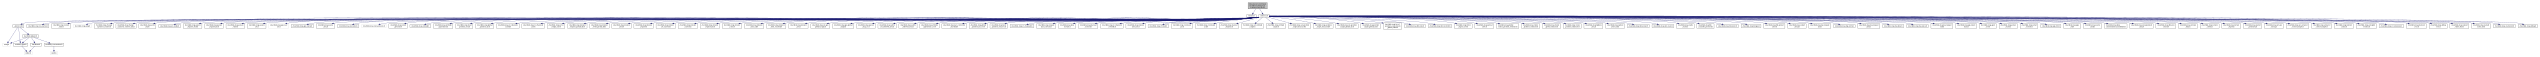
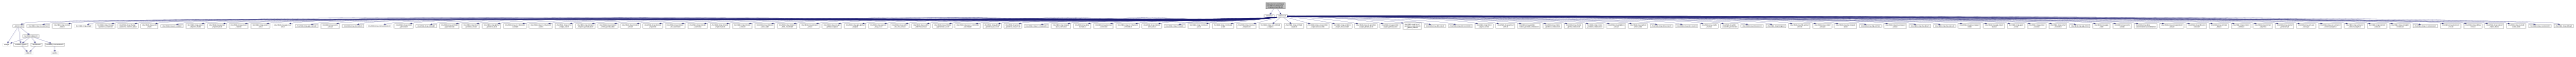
  digraph {
    fontname="Noto Serif"
    node [color=black fillcolor=white fontname="Noto Serif" fontsize=10 shape=record style=filled]
    edge [color=midnightblue fontname="Noto Serif" fontsize=10 labelfontname=Helvetica labelfontsize=10 style=solid]
    n1 [fillcolor=grey75 fontcolor=black height=0.2 label="libraries/GCS_MAVLink\l/include/mavlink/v1.0\l/common/mavlink.h" width=0.4]
    n2 [height=0.2 label="version.h" width=0.4]
    n3 [height=0.2 label="common.h" width=0.4]
    n4 [height=0.2 label="../protocol.h" width=0.4]
    n5 [height=0.2 label="./mavlink_msg_sys_status.h" width=0.4]
    n6 [height=0.2 label="./mavlink_msg_system\l_time.h" width=0.4]
    n7 [color=grey75 height=0.2 label="./mavlink_msg_ping.h" width=0.4]
    n8 [height=0.2 label="./mavlink_msg_change\l_operator_control.h" width=0.4]
    n9 [height=0.2 label="./mavlink_msg_change\l_operator_control_ack.h" width=0.4]
    n10 [height=0.2 label="./mavlink_msg_auth\l_key.h" width=0.4]
    n11 [height=0.2 label="./mavlink_msg_set_mode.h" width=0.4]
    n12 [height=0.2 label="./mavlink_msg_param\l_request_read.h" width=0.4]
    n13 [height=0.2 label="./mavlink_msg_param\l_request_list.h" width=0.4]
    n14 [height=0.2 label="./mavlink_msg_param\l_value.h" width=0.4]
    n15 [height=0.2 label="./mavlink_msg_param\l_set.h" width=0.4]
    n16 [color=grey75 height=0.2 label="./mavlink_msg_gps_raw\l_int.h" width=0.4]
    n17 [height=0.2 label="./mavlink_msg_gps_status.h" width=0.4]
    n18 [height=0.2 label="./mavlink_msg_scaled\l_imu.h" width=0.4]
    n19 [height=0.2 label="./mavlink_msg_raw_imu.h" width=0.4]
    n20 [color=grey75 height=0.2 label="./mavlink_msg_raw_pressure.h" width=0.4]
    n21 [height=0.2 label="./mavlink_msg_scaled\l_pressure.h" width=0.4]
    n22 [height=0.2 label="./mavlink_msg_attitude.h" width=0.4]
    n23 [height=0.2 label="./mavlink_msg_attitude\l_quaternion.h" width=0.4]
    n24 [height=0.2 label="./mavlink_msg_local\l_position_ned.h" width=0.4]
    n25 [height=0.2 label="./mavlink_msg_global\l_position_int.h" width=0.4]
    n26 [height=0.2 label="./mavlink_msg_rc_channels\l_scaled.h" width=0.4]
    n27 [height=0.2 label="./mavlink_msg_rc_channels\l_raw.h" width=0.4]
    n28 [height=0.2 label="./mavlink_msg_servo\l_output_raw.h" width=0.4]
    n29 [height=0.2 label="./mavlink_msg_mission\l_request_partial_list.h" width=0.4]
    n30 [height=0.2 label="./mavlink_msg_mission\l_write_partial_list.h" width=0.4]
    n31 [height=0.2 label="./mavlink_msg_mission\l_item.h" width=0.4]
    n32 [height=0.2 label="./mavlink_msg_mission\l_request.h" width=0.4]
    n33 [height=0.2 label="./mavlink_msg_mission\l_set_current.h" width=0.4]
    n34 [height=0.2 label="./mavlink_msg_mission\l_current.h" width=0.4]
    n35 [height=0.2 label="./mavlink_msg_mission\l_request_list.h" width=0.4]
    n36 [height=0.2 label="./mavlink_msg_mission\l_count.h" width=0.4]
    n37 [height=0.2 label="./mavlink_msg_mission\l_clear_all.h" width=0.4]
    n38 [height=0.2 label="./mavlink_msg_mission\l_item_reached.h" width=0.4]
    n39 [height=0.2 label="./mavlink_msg_mission\l_ack.h" width=0.4]
    n40 [height=0.2 label="./mavlink_msg_set_gps\l_global_origin.h" width=0.4]
    n41 [height=0.2 label="./mavlink_msg_gps_global\l_origin.h" width=0.4]
    n42 [height=0.2 label="./mavlink_msg_param\l_map_rc.h" width=0.4]
-   n43 [height=0.2 label="./mavlink_msg_safety\l_set_allowed_area.h" width=0.4]
+   n43 [height=0.2 label="./mavlink_msg_safety\l_set_ack_area.h" width=0.4]
    n44 [height=0.2 label="./mavlink_msg_safety\l_allowed_area.h" width=0.4]
    n45 [height=0.2 label="./mavlink_msg_attitude\l_quaternion_cov.h" width=0.4]
    n46 [height=0.2 label="./mavlink_msg_nav_controller\l_mavlink.h" width=0.4]
    n47 [height=0.2 label="./mavlink_msg_global\l_position_int_cov.h" width=0.4]
    n48 [height=0.2 label="./mavlink_msg_local\l_position_ned_cov.h" width=0.4]
    n49 [height=0.2 label="./mavlink_msg_rc_channels.h" width=0.4]
    n50 [height=0.2 label="./mavlink_msg_request\l_data_stream.h" width=0.4]
    n51 [height=0.2 label="./mavlink_msg_data\l_stream.h" width=0.4]
    n52 [height=0.2 label="./mavlink_msg_manual\l_control.h" width=0.4]
    n53 [height=0.2 label="./mavlink_msg_rc_channels\l_override.h" width=0.4]
    n54 [height=0.2 label="./mavlink_msg_mission\l_item_int.h" width=0.4]
    n55 [height=0.2 label="./mavlink_msg_vfr_hud.h" width=0.4]
    n56 [height=0.2 label="./mavlink_msg_command\l_int.h" width=0.4]
    n57 [height=0.2 label="./mavlink_msg_command\l_ack.h" width=0.4]
    n58 [height=0.2 label="./mavlink_msg_manual\l_setpoint.h" width=0.4]
    n59 [height=0.2 label="./mavlink_msg_set_attitude\l_target.h" width=0.4]
    n60 [height=0.2 label="./mavlink_msg_attitude\l_target.h" width=0.4]
    n61 [height=0.2 label="./mavlink_msg_set_position\l_target_local_ned.h" width=0.4]
    n62 [height=0.2 label="./mavlink_msg_position\l_target_local_ned.h" width=0.4]
    n63 [height=0.2 label="./mavlink_msg_set_position\l_target_global_int.h" width=0.4]
    n64 [height=0.2 label="./mavlink_msg_position\l_target_global_int.h" width=0.4]
    n65 [height=0.2 label="./mavlink_msg_local\l_position_ned_system\l_global_offset.h" width=0.4]
    n66 [height=0.2 label="./mavlink_msg_hil_state.h" width=0.4]
    n67 [height=0.2 label="./mavlink_msg_hil_controls.h" width=0.4]
    n68 [height=0.2 label="./mavlink_msg_hil_rc\l_inputs_raw.h" width=0.4]
    n69 [height=0.2 label="./mavlink_msg_optical\l_flow.h" width=0.4]
    n70 [height=0.2 label="./mavlink_msg_global\l_vision_position_estimate.h" width=0.4]
    n71 [height=0.2 label="./mavlink_msg_vision\l_position_estimate.h" width=0.4]
    n72 [height=0.2 label="./mavlink_msg_vision\l_speed_estimate.h" width=0.4]
    n73 [height=0.2 label="./mavlink_msg_vicon\l_position_estimate.h" width=0.4]
    n74 [height=0.2 label="./mavlink_msg_highres\l_imu.h" width=0.4]
    n75 [height=0.2 label="./mavlink_msg_optical\l_flow_rad.h" width=0.4]
    n76 [height=0.2 label="./mavlink_msg_hil_sensor.h" width=0.4]
    n77 [height=0.2 label="./mavlink_msg_sim_state.h" width=0.4]
    n78 [height=0.2 label="./mavlink_msg_radio\l_status.h" width=0.4]
    n79 [height=0.2 label="./mavlink_msg_file\l_transfer_protocol.h" width=0.4]
    n80 [height=0.2 label="./mavlink_msg_timesync.h" width=0.4]
    n81 [height=0.2 label="./mavlink_msg_hil_gps.h" width=0.4]
    n82 [height=0.2 label="./mavlink_msg_hil_optical\l_flow.h" width=0.4]
    n83 [height=0.2 label="./mavlink_msg_scaled\l_imu2.h" width=0.4]
    n84 [height=0.2 label="./mavlink_msg_log_request\l_list.h" width=0.4]
    n85 [height=0.2 label="./mavlink_msg_log_entry.h" width=0.4]
    n86 [height=0.2 label="./mavlink_msg_log_request\l_data.h" width=0.4]
    n87 [height=0.2 label="./mavlink_msg_log_data.h" width=0.4]
    n88 [height=0.2 label="./mavlink_msg_log_erase.h" width=0.4]
    n89 [height=0.2 label="./mavlink_msg_log_request\l_end.h" width=0.4]
    n90 [height=0.2 label="./mavlink_msg_gps_inject\l_data.h" width=0.4]
    n91 [height=0.2 label="./mavlink_msg_gps2\l_raw.h" width=0.4]
    n92 [height=0.2 label="./mavlink_msg_power\l_status.h" width=0.4]
    n93 [height=0.2 label="./mavlink_msg_serial\l_control.h" width=0.4]
    n94 [height=0.2 label="./mavlink_msg_gps_rtk.h" width=0.4]
    n95 [height=0.2 label="./mavlink_msg_gps2\l_rtk.h" width=0.4]
    n96 [height=0.2 label="./mavlink_msg_scaled\l_imu3.h" width=0.4]
    n97 [height=0.2 label="./mavlink_msg_data\l_transmission_handshake.h" width=0.4]
    n98 [height=0.2 label="./mavlink_msg_encapsulated\l_data.h" width=0.4]
    n99 [height=0.2 label="./mavlink_msg_distance\l_sensor.h" width=0.4]
    n100 [height=0.2 label="./mavlink_msg_terrain\l_data.h" width=0.4]
    n101 [height=0.2 label="./mavlink_msg_terrain\l_check.h" width=0.4]
    n102 [height=0.2 label="./mavlink_msg_terrain\l_report.h" width=0.4]
    n103 [height=0.2 label="./mavlink_msg_scaled\l_pressure2.h" width=0.4]
    n104 [height=0.2 label="./mavlink_msg_att_pos\l_mocap.h" width=0.4]
    n105 [height=0.2 label="./mavlink_msg_set_actuator\l_control_target.h" width=0.4]
    n106 [height=0.2 label="./mavlink_msg_actuator\l_control_target.h" width=0.4]
    n107 [height=0.2 label="./mavlink_msg_battery\l_status.h" width=0.4]
    n108 [height=0.2 label="./mavlink_msg_autopilot\l_version.h" width=0.4]
    n109 [height=0.2 label="./mavlink_msg_v2_extension.h" width=0.4]
    n110 [height=0.2 label="./mavlink_msg_memory\l_vect.h" width=0.4]
    n111 [height=0.2 label="./mavlink_msg_debug\l_vect.h" width=0.4]
    n112 [height=0.2 label="./mavlink_msg_named\l_value_float.h" width=0.4]
    n113 [height=0.2 label="./mavlink_msg_named\l_value_int.h" width=0.4]
    n114 [height=0.2 label="./mavlink_msg_statustext.h" width=0.4]
    n115 [height=0.2 label="./mavlink_msg_debug.h" width=0.4]
    n116 [color=grey75 height=0.2 label="string.h" width=0.4]
    n117 [height=0.2 label="mavlink_types.h" width=0.4]
    n118 [height=0.2 label="mavlink_helpers.h" width=0.4]
    n119 [color=grey75 height=0.2 label="stdint.h" width=0.4]
    n120 [height=0.2 label="checksum.h" width=0.4]
    n121 [height=0.2 label="mavlink_conversions.h" width=0.4]
    n122 [color=grey75 height=0.2 label="math.h" width=0.4]
    n1 -> n2
    n1 -> n3
    n3 -> n4
    n3 -> n5
    n3 -> n6
    n3 -> n7
    n3 -> n8
    n3 -> n9
    n3 -> n10
    n3 -> n11
    n3 -> n12
    n3 -> n13
    n3 -> n14
    n3 -> n15
    n3 -> n16
    n3 -> n17
    n3 -> n18
    n3 -> n19
    n3 -> n20
    n3 -> n21
    n3 -> n22
    n3 -> n23
    n3 -> n24
    n3 -> n25
    n3 -> n26
    n3 -> n27
    n3 -> n28
    n3 -> n29
    n3 -> n30
    n3 -> n31
    n3 -> n32
    n3 -> n33
    n3 -> n34
    n3 -> n35
    n3 -> n36
    n3 -> n37
    n3 -> n38
    n3 -> n39
    n3 -> n40
    n3 -> n41
    n3 -> n42
    n3 -> n43
    n3 -> n44
    n3 -> n45
    n3 -> n46
    n3 -> n47
    n3 -> n48
    n3 -> n49
    n3 -> n50
    n3 -> n51
    n3 -> n52
    n3 -> n53
    n3 -> n54
    n3 -> n55
    n3 -> n56
    n3 -> n57
    n3 -> n58
    n3 -> n59
    n3 -> n60
    n3 -> n61
    n3 -> n62
    n3 -> n63
    n3 -> n64
    n3 -> n65
    n3 -> n66
    n3 -> n67
    n3 -> n68
    n3 -> n69
    n3 -> n70
    n3 -> n71
    n3 -> n72
    n3 -> n73
    n3 -> n74
    n3 -> n75
    n3 -> n76
    n3 -> n77
    n3 -> n78
    n3 -> n79
    n3 -> n80
    n3 -> n81
    n3 -> n82
    n3 -> n83
    n3 -> n84
    n3 -> n85
    n3 -> n86
    n3 -> n87
    n3 -> n88
    n3 -> n89
    n3 -> n90
    n3 -> n91
    n3 -> n92
    n3 -> n93
    n3 -> n94
    n3 -> n95
    n3 -> n96
    n3 -> n97
    n3 -> n98
    n3 -> n99
    n3 -> n100
    n3 -> n101
    n3 -> n102
    n3 -> n103
    n3 -> n104
    n3 -> n105
    n3 -> n106
    n3 -> n107
    n3 -> n108
    n3 -> n109
    n3 -> n110
    n3 -> n111
    n3 -> n112
    n3 -> n113
    n3 -> n114
    n3 -> n115
    n4 -> n116
    n4 -> n117
    n4 -> n118
    n117 -> n119
    n118 -> n116
    n118 -> n117
    n118 -> n120
    n118 -> n121
    n120 -> n119
    n121 -> n122
  }
